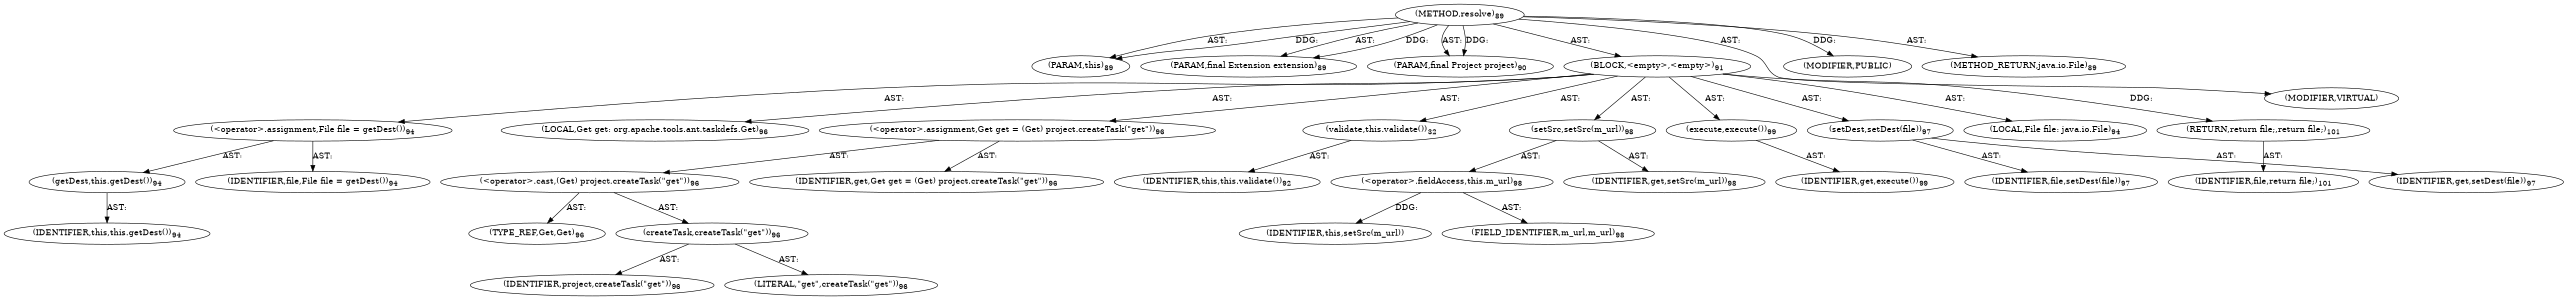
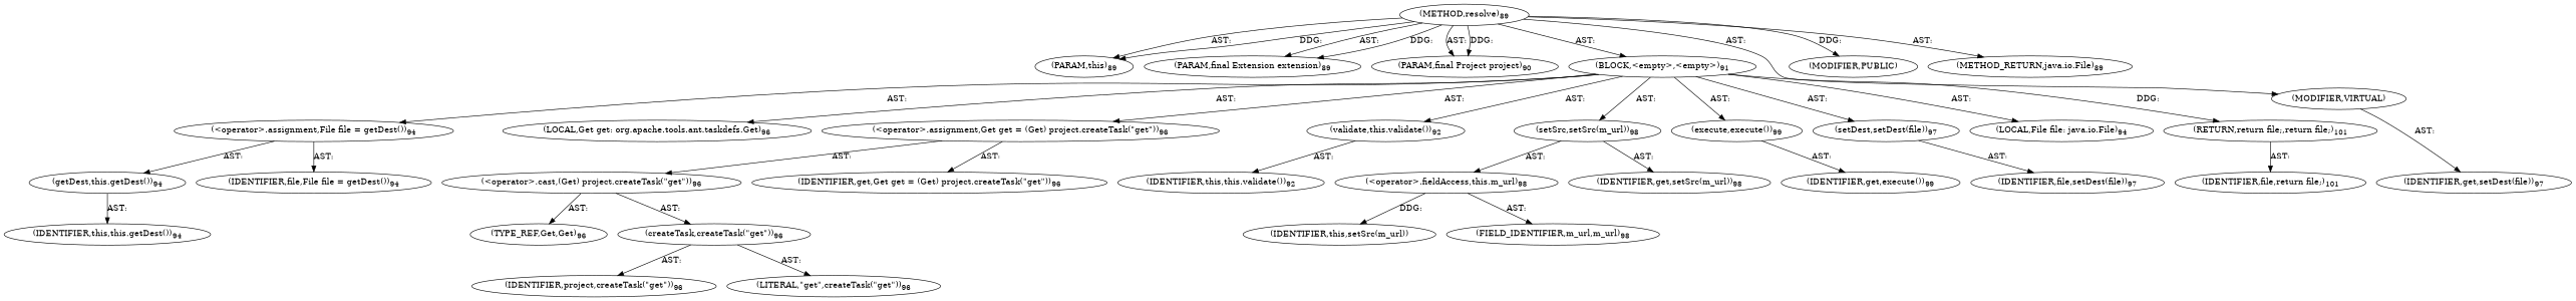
  digraph {
    n1 [label=<(METHOD,resolve)<SUB>89</SUB>>]
    n2 [label=<(PARAM,this)<SUB>89</SUB>>]
    n3 [label=<(PARAM,final Extension extension)<SUB>89</SUB>>]
    n4 [label=<(PARAM,final Project project)<SUB>90</SUB>>]
    n5 [label=<(BLOCK,&lt;empty&gt;,&lt;empty&gt;)<SUB>91</SUB>>]
    n6 [label=<(MODIFIER,PUBLIC)>]
    n7 [label=<(MODIFIER,VIRTUAL)>]
    n8 [label=<(METHOD_RETURN,java.io.File)<SUB>89</SUB>>]
-   n9 [label=<(validate,this.validate())<SUB>32</SUB>>]
+   n9 [label=<(validate,this.validate())<SUB>92</SUB>>]
    n10 [label=<(LOCAL,File file: java.io.File)<SUB>94</SUB>>]
    n11 [label=<(&lt;operator&gt;.assignment,File file = getDest())<SUB>94</SUB>>]
    n12 [label=<(LOCAL,Get get: org.apache.tools.ant.taskdefs.Get)<SUB>96</SUB>>]
    n13 [label=<(&lt;operator&gt;.assignment,Get get = (Get) project.createTask(&quot;get&quot;))<SUB>96</SUB>>]
    n14 [label=<(setDest,setDest(file))<SUB>97</SUB>>]
    n15 [label=<(setSrc,setSrc(m_url))<SUB>98</SUB>>]
    n16 [label=<(execute,execute())<SUB>99</SUB>>]
    n17 [label=<(RETURN,return file;,return file;)<SUB>101</SUB>>]
    n18 [label=<(IDENTIFIER,this,this.validate())<SUB>92</SUB>>]
    n19 [label=<(IDENTIFIER,file,File file = getDest())<SUB>94</SUB>>]
    n20 [label=<(getDest,this.getDest())<SUB>94</SUB>>]
    n21 [label=<(IDENTIFIER,get,Get get = (Get) project.createTask(&quot;get&quot;))<SUB>96</SUB>>]
    n22 [label=<(&lt;operator&gt;.cast,(Get) project.createTask(&quot;get&quot;))<SUB>96</SUB>>]
    n23 [label=<(IDENTIFIER,get,setDest(file))<SUB>97</SUB>>]
    n24 [label=<(IDENTIFIER,file,setDest(file))<SUB>97</SUB>>]
    n25 [label=<(IDENTIFIER,get,setSrc(m_url))<SUB>98</SUB>>]
    n26 [label=<(&lt;operator&gt;.fieldAccess,this.m_url)<SUB>98</SUB>>]
    n27 [label=<(IDENTIFIER,get,execute())<SUB>99</SUB>>]
    n28 [label=<(IDENTIFIER,file,return file;)<SUB>101</SUB>>]
    n29 [label=<(IDENTIFIER,this,this.getDest())<SUB>94</SUB>>]
    n30 [label=<(TYPE_REF,Get,Get)<SUB>96</SUB>>]
    n31 [label=<(createTask,createTask(&quot;get&quot;))<SUB>96</SUB>>]
    n32 [label=<(IDENTIFIER,project,createTask(&quot;get&quot;))<SUB>96</SUB>>]
    n33 [label=<(LITERAL,&quot;get&quot;,createTask(&quot;get&quot;))<SUB>96</SUB>>]
    n34 [label=<(IDENTIFIER,this,setSrc(m_url))>]
    n35 [label=<(FIELD_IDENTIFIER,m_url,m_url)<SUB>98</SUB>>]
    n1 -> n2 [label="AST: "]
    n1 -> n2 [label="DDG: "]
    n1 -> n3 [label="AST: "]
    n1 -> n3 [label="DDG: "]
    n1 -> n4 [label="AST: "]
    n1 -> n4 [label="DDG: "]
    n1 -> n5 [label="AST: "]
    n1 -> n6 [label="DDG: "]
    n1 -> n7 [label="AST: "]
    n1 -> n8 [label="AST: "]
    n5 -> n9 [label="AST: "]
    n5 -> n10 [label="AST: "]
    n5 -> n11 [label="AST: "]
    n5 -> n12 [label="AST: "]
    n5 -> n13 [label="AST: "]
    n5 -> n14 [label="AST: "]
    n5 -> n15 [label="AST: "]
    n5 -> n16 [label="AST: "]
    n5 -> n17 [label="DDG: "]
    n9 -> n18 [label="AST: "]
    n11 -> n19 [label="AST: "]
    n11 -> n20 [label="AST: "]
    n13 -> n21 [label="AST: "]
    n13 -> n22 [label="AST: "]
-   n14 -> n23 [label="AST: "]
+   n7 -> n23 [label="AST: "]
    n14 -> n24 [label="AST: "]
    n15 -> n25 [label="AST: "]
    n15 -> n26 [label="AST: "]
    n16 -> n27 [label="AST: "]
    n17 -> n28 [label="AST: "]
    n20 -> n29 [label="AST: "]
    n22 -> n30 [label="AST: "]
    n22 -> n31 [label="AST: "]
    n26 -> n34 [label="DDG: "]
    n26 -> n35 [label="AST: "]
    n31 -> n32 [label="AST: "]
    n31 -> n33 [label="AST: "]
  }
